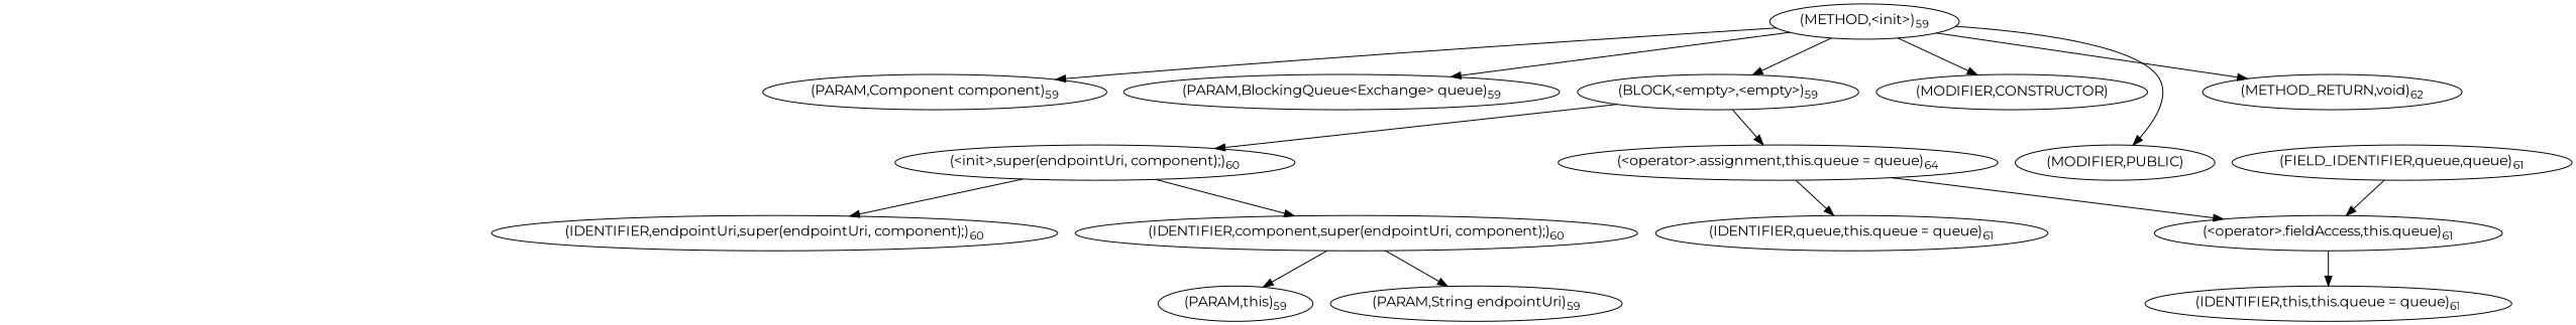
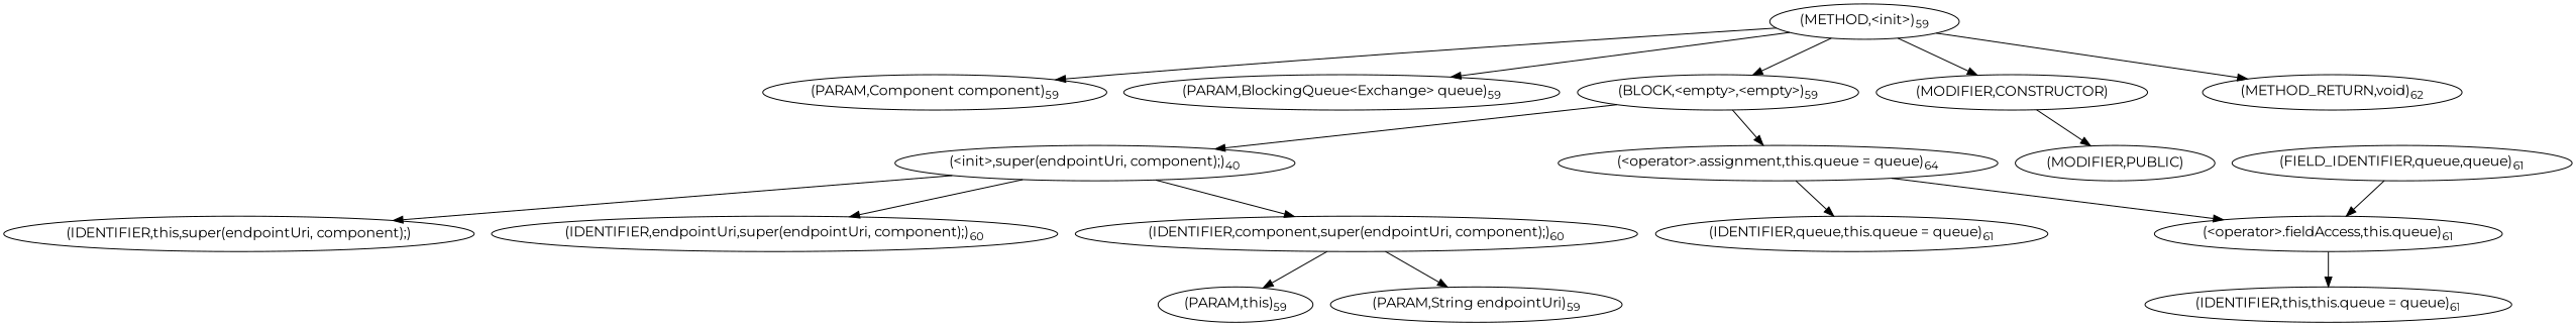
  digraph {
    fontname=Montserrat
    node [fontname=Montserrat]
    edge [fontname=Montserrat]
    n1 [label=<(METHOD,&lt;init&gt;)<SUB>59</SUB>>]
    n2 [label=<(PARAM,Component component)<SUB>59</SUB>>]
    n3 [label=<(PARAM,BlockingQueue&lt;Exchange&gt; queue)<SUB>59</SUB>>]
    n4 [label=<(BLOCK,&lt;empty&gt;,&lt;empty&gt;)<SUB>59</SUB>>]
    n5 [label=<(MODIFIER,CONSTRUCTOR)>]
    n6 [label=<(MODIFIER,PUBLIC)>]
    n7 [label=<(METHOD_RETURN,void)<SUB>62</SUB>>]
    n8 [label=<(PARAM,this)<SUB>59</SUB>>]
    n9 [label=<(PARAM,String endpointUri)<SUB>59</SUB>>]
-   n10 [label=<(&lt;init&gt;,super(endpointUri, component);)<SUB>60</SUB>>]
+   n10 [label=<(&lt;init&gt;,super(endpointUri, component);)<SUB>40</SUB>>]
    n11 [label=<(&lt;operator&gt;.assignment,this.queue = queue)<SUB>64</SUB>>]
+   n12 [label=<(IDENTIFIER,this,super(endpointUri, component);)>]
    n13 [label=<(IDENTIFIER,endpointUri,super(endpointUri, component);)<SUB>60</SUB>>]
    n14 [label=<(IDENTIFIER,component,super(endpointUri, component);)<SUB>60</SUB>>]
    n15 [label=<(&lt;operator&gt;.fieldAccess,this.queue)<SUB>61</SUB>>]
    n16 [label=<(IDENTIFIER,queue,this.queue = queue)<SUB>61</SUB>>]
    n17 [label=<(IDENTIFIER,this,this.queue = queue)<SUB>61</SUB>>]
    n18 [label=<(FIELD_IDENTIFIER,queue,queue)<SUB>61</SUB>>]
    n1 -> n2
    n1 -> n3
    n1 -> n4
    n1 -> n5
-   n1 -> n6
+   n5 -> n6
    n1 -> n7
    n4 -> n10
    n4 -> n11
+   n10 -> n12
    n10 -> n13
    n10 -> n14
    n11 -> n15
    n11 -> n16
    n14 -> n8
    n14 -> n9
    n15 -> n17
    n18 -> n15
  }
